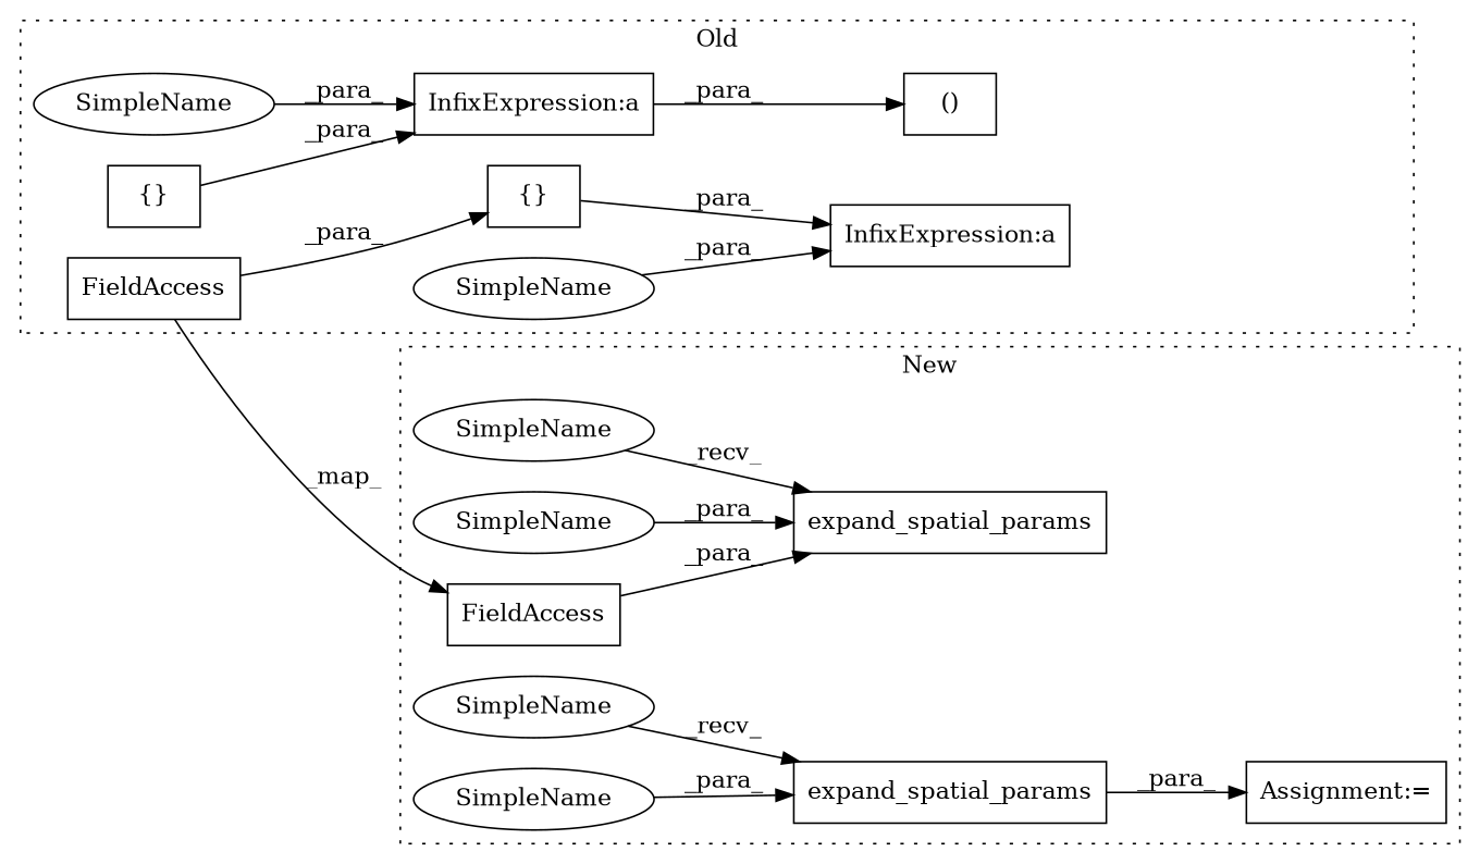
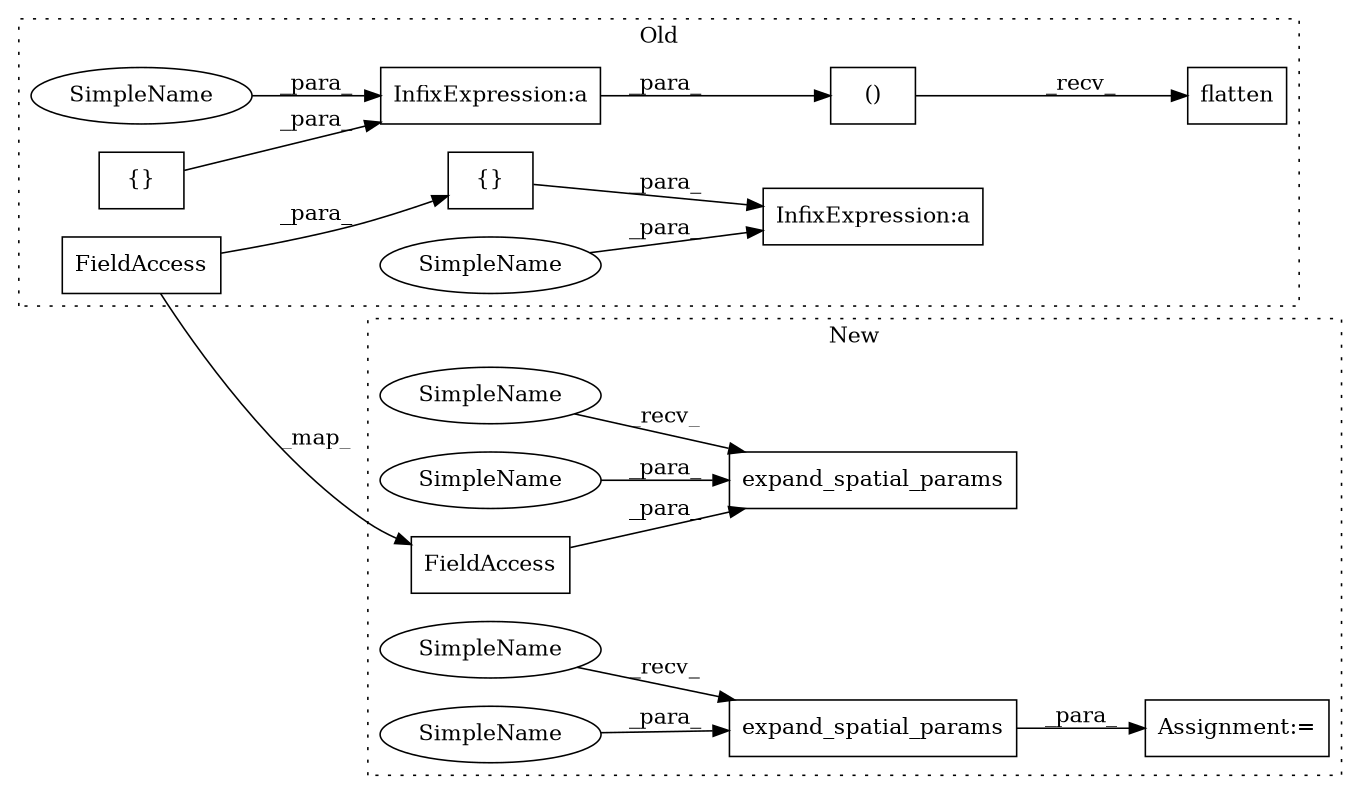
  digraph {
    rankdir=LR
    node [a=42 l=12 shape=box]
+   n1 [a=32 l=9 label=flatten s=1292]
    n2 [a=27 l=3 label="InfixExpression:a" s=1245]
    n3 [a=106 l=72 label="()" s=1217]
    n4 [a=27 l=3 label="InfixExpression:a" s=1700]
    n5 [a=4 l="1,1" label="{}" s="1687,1699"]
    n6 [a=22 l=11 label=FieldAccess s=1688]
    n7 [a=4 l="1,1" label="{}" s="1227,1244"]
    n8 [label=SimpleName s=1248 shape=ellipse]
    n9 [label=SimpleName s=1703 shape=ellipse]
    n10 [a=32 l="22,1" label=expand_spatial_params s="1232,1283"]
    n11 [a=32 l="22,1" label=expand_spatial_params s="1317,1363"]
    n12 [a=7 l=1 label="Assignment:=" s=1220]
    n13 [a=22 l=11 label=FieldAccess s=1339]
    n14 [l=10 label=SimpleName s=1306 shape=ellipse]
    n15 [l=10 label=SimpleName s=1221 shape=ellipse]
    n16 [label=SimpleName s=1351 shape=ellipse]
    n17 [label=SimpleName s=1271 shape=ellipse]
    subgraph cluster_1 {
      label=Old
      style=dotted
+     n1
      n2
      n3
      n4
      n5
      n6
      n7
      n8
      n9
    }
    subgraph cluster_2 {
      label=New
      style=dotted
      n10
      n11
      n12
      n13
      n14
      n15
      n16
      n17
    }
    n2 -> n3 [label=_para_]
+   n3 -> n1 [label=_recv_]
    n5 -> n4 [label=_para_]
    n6 -> n5 [label=_para_]
    n6 -> n13 [label=_map_]
    n7 -> n2 [label=_para_]
    n8 -> n2 [label=_para_]
    n9 -> n4 [label=_para_]
    n10 -> n12 [label=_para_]
    n13 -> n11 [label=_para_]
    n14 -> n11 [label=_recv_]
    n15 -> n10 [label=_recv_]
    n16 -> n11 [label=_para_]
    n17 -> n10 [label=_para_]
  }
